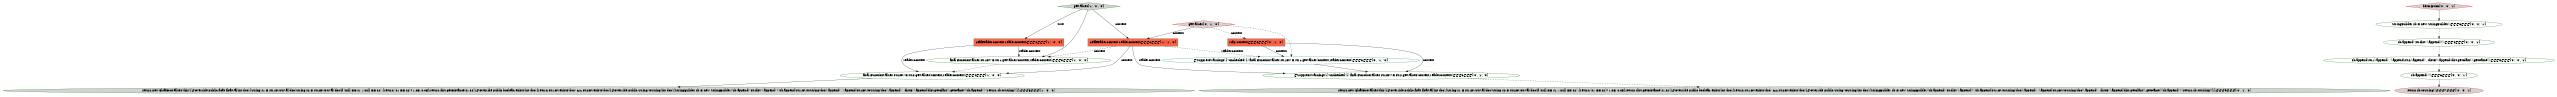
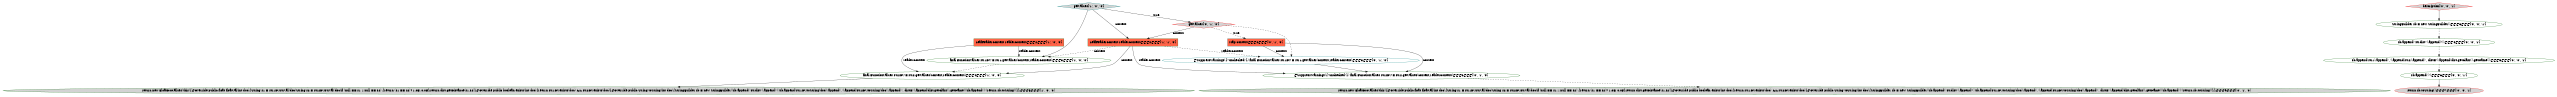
  digraph {
    node [color=darkgreen fillcolor=white shape=ellipse style=filled]
    edge [style=solid]
-   n1 [fillcolor=lightgray label="getValues['1', '0', '0']" shape=diamond]
+   n1 [color=teal fillcolor=lightgray label="getValues['1', '0', '0']" shape=diamond]
    n2 [fillcolor=tomato label="LeafReaderContext readerContext@@@2@@@['1', '0', '0']" shape=box]
    n3 [label="final FunctionValues str1DV = str1.getValues(context,readerContext)@@@3@@@['1', '0', '0']"]
    n4 [fillcolor=tomato label="LeafReaderContext readerContext@@@2@@@['1', '1', '0']" shape=box]
    n5 [label="final FunctionValues str2DV = str2.getValues(context,readerContext)@@@4@@@['1', '0', '0']"]
    n6 [color=teal label="@SuppressWarnings({\"unchecked\"}) final FunctionValues str1DV = str1.getValues(context,readerContext)@@@3@@@['0', '1', '0']"]
    n7 [label="@SuppressWarnings({\"unchecked\"}) final FunctionValues str2DV = str2.getValues(context,readerContext)@@@6@@@['0', '1', '0']"]
    n8 [color=red fillcolor=lightgray label="return sb.toString()@@@7@@@['0', '0', '1']"]
    n9 [color=teal fillcolor=tomato label="Map context@@@2@@@['0', '1', '0']" shape=box]
    n10 [fillcolor=lightgray label="return new FloatDocValues(this){@Override public float floatVal(int doc){String s1 = str1DV.strVal(doc)String s2 = str2DV.strVal(doc)if (null == s1 || null == s2) {return (s1 == s2)? 1.0F: 0.0F}return dist.getDistance(s1,s2)}@Override public boolean exists(int doc){return str1DV.exists(doc) && str2DV.exists(doc)}@Override public String toString(int doc){StringBuilder sb = new StringBuilder()sb.append(\"strdist\").append('(')sb.append(str1DV.toString(doc)).append(',').append(str2DV.toString(doc)).append(\", dist=\").append(dist.getClass().getName())sb.append(')')return sb.toString()}}@@@9@@@['0', '1', '0']"]
    n11 [fillcolor=lightgray label="return new FloatDocValues(this){@Override public float floatVal(int doc){String s1 = str1DV.strVal(doc)String s2 = str2DV.strVal(doc)if (null == s1 || null == s2) {return (s1 == s2)? 1.0F: 0.0F}return dist.getDistance(s1,s2)}@Override public boolean exists(int doc){return str1DV.exists(doc) && str2DV.exists(doc)}@Override public String toString(int doc){StringBuilder sb = new StringBuilder()sb.append(\"strdist\").append('(')sb.append(str1DV.toString(doc)).append(',').append(str2DV.toString(doc)).append(\", dist=\").append(dist.getClass().getName())sb.append(')')return sb.toString()}}@@@5@@@['1', '0', '0']"]
    n12 [label="sb.append(\"strdist\").append('(')@@@4@@@['0', '0', '1']"]
    n13 [label="sb.append(str1).append(',').append(str2).append(\", dist=\").append(dist.getClass().getName())@@@5@@@['0', '0', '1']"]
    n14 [label="sb.append(')')@@@6@@@['0', '0', '1']"]
    n15 [color=red fillcolor=lightgray label="description['0', '0', '1']" shape=diamond]
    n16 [label="StringBuilder sb = new StringBuilder()@@@3@@@['0', '0', '1']"]
    n17 [color=red fillcolor=lightgray label="getValues['0', '1', '0']" shape=diamond]
-   n1 -> n2 [label=true]
+   n1 -> n17 [label=true]
    n1 -> n3
    n1 -> n4 [label=context]
    n2 -> n3 [label=readerContext]
    n2 -> n5 [label=readerContext]
    n3 -> n5 [style=dashed]
    n4 -> n3 [label=context style=dashed]
    n4 -> n5 [label=context]
    n4 -> n6 [label=readerContext style=dashed]
    n4 -> n7 [label=readerContext]
    n5 -> n11
    n6 -> n7
    n7 -> n10 [style=dashed]
    n9 -> n6 [label=context]
    n9 -> n7 [label=context]
    n12 -> n13 [style=dashed]
    n13 -> n14 [style=dashed]
    n14 -> n8
    n15 -> n16
    n16 -> n12 [style=dashed]
    n17 -> n4 [label=context]
    n17 -> n6 [style=dashed]
-   n17 -> n9 [label=context style=dashed]
+   n17 -> n9 [label=true style=dashed]
  }
